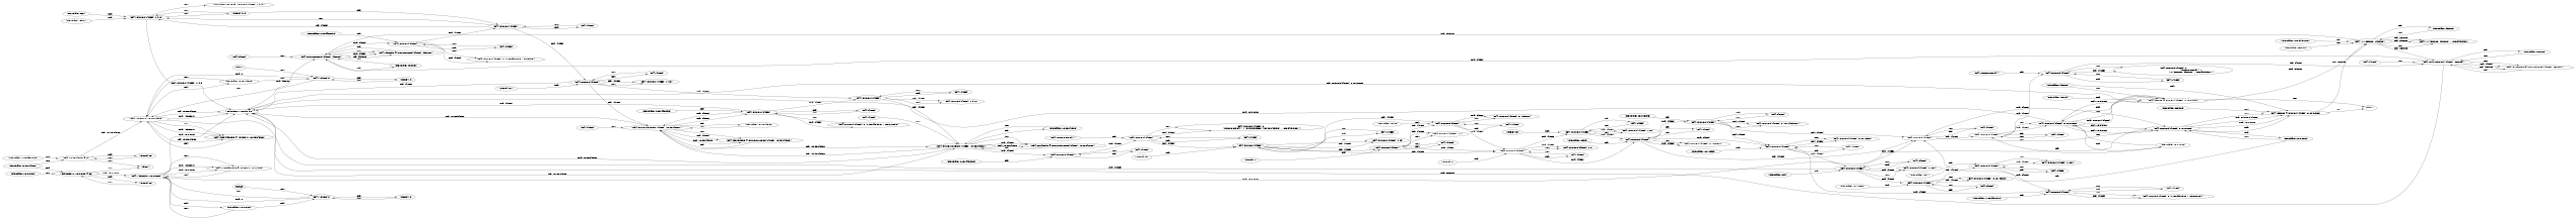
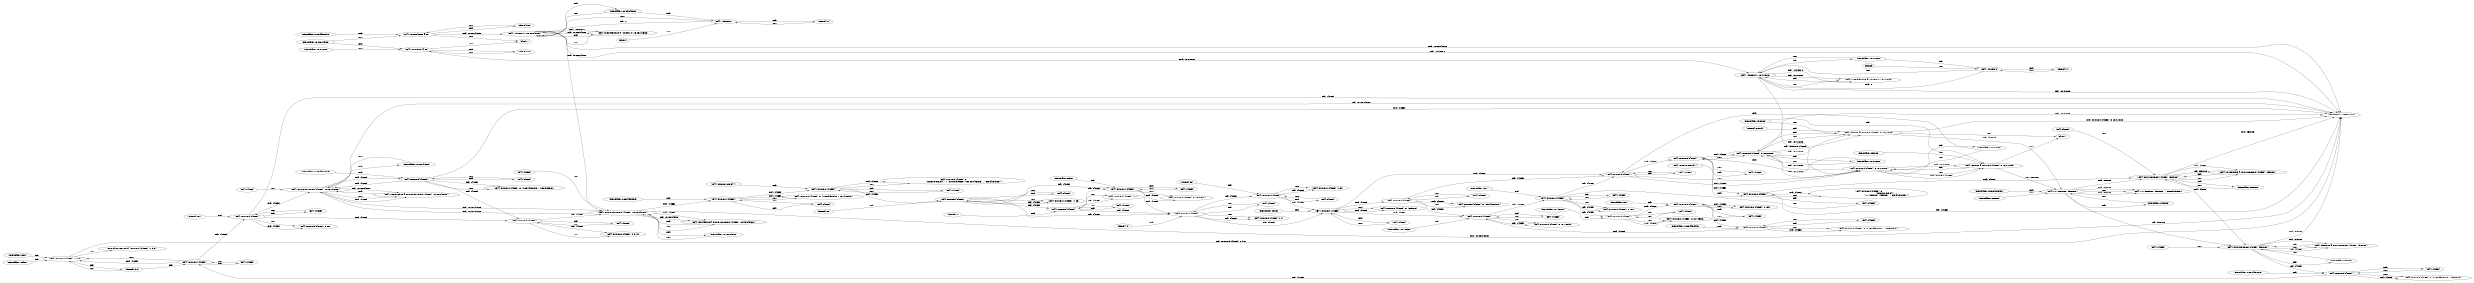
  digraph {
    fontname="DejaVu Sans Mono"
    rankdir=LR
    node [fontname="DejaVu Sans Mono"]
    edge [fontname="DejaVu Sans Mono"]
    n1 [label="(Call,FUZ_rand(&lseed) & 0xF)"]
    n2 [label="(MethodReturn,static int)"]
    n3 [label="(ControlStructure,if (FUZ_rand(&lseed) & 0xF))"]
    n4 [label="(Literal,0xF)"]
    n5 [label="(Call,FUZ_rand(&lseed))"]
    n6 [label="(Call,FUZ_rand(&lseed))"]
    n7 [label="(Call,&lseed)"]
    n8 [label="(Call,FUZ_randomLength(&lseed, maxSampleLog))"]
    n9 [label="(Call,FUZ_rand(&lseed))"]
    n10 [label="(Call,&lseed)"]
    n11 [label="(Call,FUZ_rand(&lseed) & 127)"]
    n12 [label="(Call,FUZ_rand(&lseed))"]
    n13 [label="(Call,&lseed)"]
    n14 [label="(Call,FUZ_rand(&lseed) % (srcBufferSize - dictSize))"]
    n15 [label="(Call,FUZ_rLogLength(&lseed, dictLog))"]
    n16 [label="(Call,dictSize = FUZ_rLogLength(&lseed, dictLog))"]
    n17 [label="(Identifier,dictLog)"]
    n18 [label="(Call,FUZ_rLogLength(&lseed, testLog))"]
    n19 [label="(Identifier,testLog)"]
    n20 [label="(Call,maxTestSize = FUZ_rLogLength(&lseed, testLog))"]
    n21 [label="(Call,FUZ_rand(&lseed))"]
    n22 [label="(Call,FUZ_rand(&lseed) %\n                                (ZSTD_maxCLevel() -\n                                 (MAX(testLog, dictLog) / cLevelLimiter)))"]
    n23 [label="(Call,&lseed)"]
    n24 [label="(Call,FUZ_rand(&lseed))"]
    n25 [label="(Call,FUZ_rand(&lseed) % maxSrcLog)"]
    n26 [label="(Call,&lseed)"]
    n27 [label="(Call,FUZ_rand(&lseed) % maxSrcLog)"]
    n28 [label="(Call,dictLog = FUZ_rand(&lseed) % maxSrcLog)"]
    n29 [label="(Identifier,maxSrcLog)"]
    n30 [label="(Call,FUZ_rand(&lseed))"]
    n31 [label="(Call,&lseed)"]
    n32 [label="(Call,testLog = FUZ_rand(&lseed) % maxSrcLog)"]
    n33 [label="(Identifier,maxSrcLog)"]
    n34 [label="(Call,FUZ_rand(&lseed))"]
    n35 [label="(Call,FUZ_rand(&lseed))"]
    n36 [label="(Call,&lseed)"]
    n37 [label="(Call,FUZ_rand(&lseed) % (sampleSize-2))"]
    n38 [label="(Call,FUZ_rand(&lseed))"]
    n39 [label="(Call,&lseed)"]
    n40 [label="(Call,FUZ_rand(&lseed) % maxNbBits)"]
    n41 [label="(Call,FUZ_rand(&lseed))"]
    n42 [label="(Call,FUZ_rand(&lseed) % (cSize-2))"]
    n43 [label="(Call,&lseed)"]
    n44 [label="(Call,FUZ_rand(&lseed))"]
    n45 [label="(Call,&lseed)"]
    n46 [label="(Call,FUZ_rand(&lseed) & 31)"]
    n47 [label="(Call,FUZ_rand(&lseed))"]
    n48 [label="(Call,&lseed)"]
    n49 [label="(Call,FUZ_rand(&lseed) & 1)"]
    n50 [label="(Call,FUZ_rand(&lseed))"]
    n51 [label="(Call,&lseed)"]
    n52 [label="(Call,FUZ_rand(&lseed) % (cSize-2))"]
    n53 [label="(Call,FUZ_rand(&lseed))"]
    n54 [label="(Call,&lseed)"]
    n55 [label="(Call,FUZ_rand(&lseed) & 7)"]
    n56 [label="(Call,FUZ_rand(&lseed))"]
    n57 [label="(Call,FUZ_rand(&lseed) & 15)"]
    n58 [label="(Call,&lseed)"]
    n59 [label="(Call,FUZ_rand(&lseed))"]
    n60 [label="(Call,FUZ_rand(&lseed) %\n                     (ZSTD_maxCLevel() - (FUZ_highbit32((U32)sampleSize) / cLevelLimiter)))"]
    n61 [label="(Call,&lseed)"]
    n62 [label="(Call,FUZ_rand(&lseed))"]
    n63 [label="(Call,&lseed)"]
+   n64 [label="(Call,FUZ_rand(&lseed) % (srcBufferSize - sampleSize))"]
    n65 [label="(Call,FUZ_randomLength(&lseed, maxSampleLog))"]
    n66 [label="(Identifier,maxSampleLog)"]
    n67 [label="(Call,sampleSize = FUZ_randomLength(&lseed, maxSampleLog))"]
    n68 [label="(Call,FUZ_rand(&lseed))"]
    n69 [label="(Call,segmentSize = FUZ_randomLength(&lseed, maxSampleLog))"]
    n70 [label="(Identifier,maxSampleLog)"]
    n71 [label="(Call,FUZ_rand(&lseed) & 0x7F)"]
    n72 [label="(Call,&lseed)"]
    n73 [label="(Call,FUZ_rand(&lseed) % (srcBufferSize - segmentSize))"]
    n74 [label="(Call,&lseed)"]
    n75 [label="(Call,(size_t)1<<maxSampleLog)"]
    n76 [label="(Identifier,maxSampleLog)"]
    n77 [label="(Call,dstBufferSize = (size_t)1<<maxSampleLog)"]
    n78 [label="(Call,(size_t)1)"]
    n79 [label="(Literal,1)"]
    n80 [label="(Call,maxSampleLog = 22)"]
    n81 [label="(Literal,22)"]
    n82 [label="(Block,)"]
    n83 [label="(Call,FUZ_rand(&lseed))"]
    n84 [label="(Call,&lseed)"]
    n85 [label="(Call,FUZ_rand(&lseed) & mask)"]
    n86 [label="(Call,FUZ_rand(&lseed))"]
    n87 [label="(Call,&lseed)"]
    n88 [label="(Call,FUZ_rand(&lseed) % maxNbBits)"]
    n89 [label="(Call,FUZ_rand(&lseed))"]
    n90 [label="(Call,&lseed)"]
    n91 [label="(Call,FUZ_rand(&lseed) % (srcBufferSize - noiseLength))"]
    n92 [label="(Call,&lseed)"]
    n93 [label="(Call,FUZ_rand(&lseed) & mask)"]
    n94 [label="(Call,MAX(testLog, dictLog))"]
    n95 [label="(Call,MAX(testLog, dictLog) / cLevelLimiter)"]
    n96 [label="(Identifier,dictLog)"]
    n97 [label="(Block,)"]
    n98 [label="(Call,(size_t)1<<maxSrcLog)"]
    n99 [label="(Call,srcBufferSize = (size_t)1<<maxSrcLog)"]
    n100 [label="(Identifier,maxSrcLog)"]
    n101 [label="(Call,(size_t)1)"]
    n102 [label="(Literal,1)"]
-   n103 [label="(MethodReturn,maxSrcLog = 23)"]
+   n103 [label="(Call,maxSrcLog = 23)"]
    n104 [label="(Literal,23)"]
    n105 [label="(Identifier,srcBufferSize)"]
    n106 [label="(Identifier,maxSampleLog)"]
    n107 [label="(Call,&lseed)"]
    n108 [label="(Literal,1)"]
-   n109 [label="(Identifier,cLevel)"]
+   n109 [label="(Literal,cLevel)"]
    n110 [label="(Call,&lseed)"]
    n111 [label="(Call,ZSTD_maxCLevel())"]
    n112 [label="(Literal,15)"]
    n113 [label="(Literal,7)"]
    n114 [label="(Identifier,dictLog)"]
    n115 [label="(Identifier,maxNbBits)"]
    n116 [label="(Identifier,srcBufferSize)"]
    n117 [label="(Call,&lseed)"]
    n118 [label="(Identifier,srcBufferSize)"]
    n119 [label="(Identifier,cLevelLimiter)"]
    n120 [label="(Identifier,cPar)"]
    n121 [label="(Literal,127)"]
    n122 [label="(Identifier,srcBufferSize)"]
    n123 [label="(Literal,31)"]
    n124 [label="(Identifier,maxSrcLog)"]
    n125 [label="(Identifier,mask)"]
    n126 [label="(Call,ZSTD_maxCLevel())"]
    n127 [label="(Identifier,mask)"]
    n128 [label="(Call,&lseed)"]
    n129 [label="(Identifier,srcBufferSize)"]
    n130 [label="(Identifier,testLog)"]
    n131 [label="(Identifier,testLog)"]
    n132 [label="(Identifier,maxNbBits)"]
    n133 [label="(Identifier,refCtx)"]
    n134 [label="(Identifier,cSize)"]
    n135 [label="(Identifier,cSize)"]
-   n136 [label="(Identifier,sampleSize)"]
    1000177
    1000169
    n1 -> n2 [label="DDG: FUZ_rand(&lseed) & 0xF"]
    n1 -> n3 [label="AST: "]
    n1 -> n4 [label="CFG: "]
    n4 -> n1 [label="AST: "]
    n4 -> n5 [label="CFG: "]
    n5 -> n1 [label="AST: "]
    n5 -> n1 [label="DDG: &lseed"]
    n5 -> n6 [label="DDG: &lseed"]
    n5 -> n7 [label="CFG: "]
    n6 -> n2 [label="DDG: &lseed"]
    n6 -> n8 [label="DDG: &lseed"]
    n6 -> n9 [label="DDG: &lseed"]
    n6 -> n10 [label="CFG: "]
    n6 -> n11 [label="AST: "]
    n6 -> n11 [label="DDG: &lseed"]
    n7 -> n5 [label="AST: "]
    n8 -> n2 [label="DDG: maxSampleLog"]
    n8 -> n65 [label="DDG: maxSampleLog"]
    n8 -> n68 [label="DDG: &lseed"]
    n8 -> n69 [label="AST: "]
    n8 -> n69 [label="DDG: &lseed"]
    n8 -> n69 [label="DDG: maxSampleLog"]
    n8 -> n70 [label="CFG: "]
    n9 -> n65 [label="DDG: &lseed"]
    n9 -> n71 [label="AST: "]
    n9 -> n71 [label="DDG: &lseed"]
    n9 -> n72 [label="CFG: "]
    n10 -> n6 [label="AST: "]
    n12 -> n5 [label="DDG: &lseed"]
    n12 -> n13 [label="CFG: "]
    n12 -> n14 [label="AST: "]
    n12 -> n14 [label="DDG: &lseed"]
    n13 -> n12 [label="AST: "]
-   n2 -> n15 [label="DDG: dictLog"]
+   n15 -> n2 [label="DDG: dictLog"]
    n15 -> n12 [label="DDG: &lseed"]
    n15 -> n16 [label="AST: "]
    n15 -> n16 [label="DDG: &lseed"]
    n15 -> n16 [label="DDG: dictLog"]
    n15 -> n17 [label="CFG: "]
    n16 -> n15 [label="CFG: "]
    n17 -> n15 [label="AST: "]
    n18 -> n2 [label="DDG: testLog"]
    n18 -> n15 [label="DDG: &lseed"]
    n18 -> n19 [label="CFG: "]
    n18 -> n20 [label="AST: "]
    n18 -> n20 [label="DDG: &lseed"]
    n18 -> n20 [label="DDG: testLog"]
    n19 -> n18 [label="AST: "]
    n20 -> n18 [label="CFG: "]
    n21 -> n18 [label="DDG: &lseed"]
    n21 -> n22 [label="AST: "]
    n21 -> n22 [label="DDG: &lseed"]
    n21 -> n23 [label="CFG: "]
    n23 -> n21 [label="AST: "]
    n24 -> n21 [label="DDG: &lseed"]
    n24 -> n25 [label="AST: "]
    n24 -> n25 [label="DDG: &lseed"]
    n24 -> n26 [label="CFG: "]
    n25 -> n2 [label="DDG: maxSrcLog"]
    n25 -> n27 [label="DDG: maxSrcLog"]
    n25 -> n28 [label="AST: "]
    n25 -> n28 [label="DDG: FUZ_rand(&lseed)"]
    n25 -> n28 [label="DDG: maxSrcLog"]
    n25 -> n29 [label="CFG: "]
    n26 -> n24 [label="AST: "]
    n27 -> n25 [label="DDG: maxSrcLog"]
    n27 -> n32 [label="AST: "]
    n27 -> n32 [label="DDG: FUZ_rand(&lseed)"]
    n27 -> n32 [label="DDG: maxSrcLog"]
    n27 -> n33 [label="CFG: "]
    n28 -> n2 [label="DDG: FUZ_rand(&lseed) % maxSrcLog"]
    n28 -> n25 [label="CFG: "]
    n28 -> n94 [label="DDG: dictLog"]
    n28 -> n97 [label="AST: "]
    n29 -> n24 [label="CFG: "]
    n29 -> n25 [label="AST: "]
    n30 -> n24 [label="DDG: &lseed"]
    n30 -> n27 [label="AST: "]
    n30 -> n27 [label="DDG: &lseed"]
    n30 -> n31 [label="CFG: "]
    n31 -> n30 [label="AST: "]
    n32 -> n27 [label="CFG: "]
    n32 -> n94 [label="AST: testLog"]
    n32 -> n97 [label="AST: "]
    n33 -> n27 [label="AST: "]
    n33 -> n30 [label="CFG: "]
    n34 -> n30 [label="DDG: &lseed"]
    n34 -> n35 [label="DDG: &lseed"]
    n34 -> n36 [label="CFG: "]
    n34 -> n37 [label="AST: "]
    n34 -> n37 [label="DDG: &lseed"]
    n35 -> n38 [label="DDG: &lseed"]
    n35 -> n39 [label="CFG: "]
    n35 -> n40 [label="AST: "]
    n35 -> n40 [label="DDG: &lseed"]
    n36 -> n34 [label="AST: "]
    n38 -> n2 [label="DDG: &lseed"]
    n38 -> n30 [label="DDG: &lseed"]
    n38 -> n83 [label="DDG: &lseed"]
    n38 -> n84 [label="CFG: "]
    n38 -> n85 [label="AST: "]
    n38 -> n85 [label="DDG: &lseed"]
    n39 -> n35 [label="AST: "]
    n41 -> n30 [label="DDG: &lseed"]
    n41 -> n34 [label="DDG: &lseed"]
    n41 -> n35 [label="DDG: &lseed"]
    n41 -> n42 [label="AST: "]
    n41 -> n42 [label="DDG: &lseed"]
    n41 -> n43 [label="CFG: "]
    n43 -> n41 [label="AST: "]
    n44 -> n41 [label="DDG: &lseed"]
    n44 -> n45 [label="CFG: "]
    n44 -> n46 [label="AST: "]
    n44 -> n46 [label="DDG: &lseed"]
    n45 -> n44 [label="AST: "]
    n47 -> n41 [label="DDG: &lseed"]
    n47 -> n44 [label="DDG: &lseed"]
    n47 -> n48 [label="CFG: "]
    n47 -> n49 [label="AST: "]
    n47 -> n49 [label="DDG: &lseed"]
    n48 -> n47 [label="AST: "]
    n50 -> n47 [label="DDG: &lseed"]
    n50 -> n51 [label="CFG: "]
    n50 -> n52 [label="AST: "]
    n50 -> n52 [label="DDG: &lseed"]
    n51 -> n50 [label="AST: "]
    n53 -> n47 [label="DDG: &lseed"]
    n53 -> n50 [label="DDG: &lseed"]
    n53 -> n54 [label="CFG: "]
    n53 -> n55 [label="AST: "]
    n53 -> n55 [label="DDG: &lseed"]
    n54 -> n53 [label="AST: "]
    n56 -> n47 [label="DDG: &lseed"]
    n56 -> n50 [label="DDG: &lseed"]
    n56 -> n53 [label="DDG: &lseed"]
    n56 -> n57 [label="AST: "]
    n56 -> n57 [label="DDG: &lseed"]
    n56 -> n58 [label="CFG: "]
    n58 -> n56 [label="AST: "]
    n59 -> n56 [label="DDG: &lseed"]
    n59 -> n60 [label="AST: "]
    n59 -> n60 [label="DDG: &lseed"]
    n59 -> n61 [label="CFG: "]
    n61 -> n59 [label="AST: "]
    n62 -> n59 [label="DDG: &lseed"]
    n62 -> n63 [label="CFG: "]
+   n62 -> n64 [label="AST: "]
+   n62 -> n64 [label="DDG: &lseed"]
    n63 -> n62 [label="AST: "]
    n65 -> n2 [label="DDG: maxSampleLog"]
    n65 -> n8 [label="DDG: maxSampleLog"]
    n65 -> n62 [label="DDG: &lseed"]
    n65 -> n66 [label="CFG: "]
    n65 -> n67 [label="AST: "]
    n65 -> n67 [label="DDG: &lseed"]
    n65 -> n67 [label="DDG: maxSampleLog"]
    n66 -> n65 [label="AST: "]
    n67 -> n65 [label="CFG: "]
    n68 -> n2 [label="DDG: &lseed"]
    n68 -> n8 [label="DDG: &lseed"]
    n68 -> n9 [label="DDG: &lseed"]
    n68 -> n73 [label="AST: "]
    n68 -> n73 [label="DDG: &lseed"]
    n68 -> n74 [label="CFG: "]
    n69 -> n8 [label="CFG: "]
    n70 -> n8 [label="AST: "]
    n72 -> n9 [label="AST: "]
    n74 -> n68 [label="AST: "]
    n75 -> n2 [label="DDG: maxSampleLog"]
    n75 -> n2 [label="DDG: (size_t)1"]
    n75 -> n65 [label="DDG: maxSampleLog"]
    n75 -> n76 [label="CFG: "]
    n75 -> n77 [label="AST: "]
    n75 -> n77 [label="DDG: (size_t)1"]
    n75 -> n77 [label="DDG: maxSampleLog"]
    n76 -> n75 [label="AST: "]
    n76 -> n78 [label="CFG: "]
    n77 -> n75 [label="CFG: "]
    n78 -> n75 [label="AST: "]
    n78 -> n75 [label="DDG: 1"]
    n78 -> n79 [label="CFG: "]
    n79 -> n78 [label="AST: "]
    n80 -> n75 [label="DDG: maxSampleLog"]
    n80 -> n81 [label="CFG: "]
    n80 -> n82 [label="AST: "]
    n81 -> n80 [label="AST: "]
    n83 -> n86 [label="DDG: &lseed"]
    n83 -> n87 [label="CFG: "]
    n83 -> n88 [label="AST: "]
    n83 -> n88 [label="DDG: &lseed"]
    n84 -> n38 [label="AST: "]
    n86 -> n89 [label="DDG: &lseed"]
    n86 -> n92 [label="CFG: "]
    n86 -> n93 [label="AST: "]
    n86 -> n93 [label="DDG: &lseed"]
    n87 -> n83 [label="AST: "]
    n89 -> n35 [label="DDG: &lseed"]
    n89 -> n90 [label="CFG: "]
    n89 -> n91 [label="AST: "]
    n89 -> n91 [label="DDG: &lseed"]
    n90 -> n89 [label="AST: "]
    n92 -> n86 [label="AST: "]
    n94 -> n15 [label="DDG: dictLog"]
    n94 -> n18 [label="DDG: testLog"]
    n94 -> n95 [label="AST: "]
    n94 -> n95 [label="DDG: testLog"]
    n94 -> n95 [label="DDG: dictLog"]
    n94 -> n96 [label="CFG: "]
    n96 -> n94 [label="AST: "]
    n98 -> n2 [label="DDG: maxSrcLog"]
    n98 -> n27 [label="DDG: maxSrcLog"]
    n98 -> n99 [label="AST: "]
    n98 -> n99 [label="DDG: (size_t)1"]
    n98 -> n99 [label="DDG: maxSrcLog"]
    n98 -> n100 [label="CFG: "]
    n99 -> n98 [label="CFG: "]
    n100 -> n98 [label="AST: "]
    n100 -> n101 [label="CFG: "]
    n101 -> n98 [label="AST: "]
    n101 -> n98 [label="DDG: 1"]
    n101 -> n102 [label="CFG: "]
    n102 -> n101 [label="AST: "]
    n103 -> n82 [label="AST: "]
    n103 -> n98 [label="DDG: maxSrcLog"]
    n103 -> n104 [label="CFG: "]
    n104 -> n103 [label="AST: "]
    n105 -> n68 [label="CFG: "]
    n106 -> n80 [label="AST: "]
    n106 -> n103 [label="CFG: "]
    n107 -> n18 [label="AST: "]
    n108 -> n47 [label="CFG: "]
    n109 -> n28 [label="CFG: "]
    n110 -> n8 [label="AST: "]
    n111 -> n59 [label="CFG: "]
    n112 -> n56 [label="CFG: "]
    n113 -> n53 [label="CFG: "]
    n114 -> n28 [label="AST: "]
    n114 -> n32 [label="CFG: "]
    n115 -> n83 [label="CFG: "]
    n116 -> n89 [label="CFG: "]
    n117 -> n15 [label="AST: "]
    n118 -> n62 [label="CFG: "]
    n119 -> n94 [label="CFG: "]
    n120 -> n1 [label="CFG: "]
    n121 -> n6 [label="CFG: "]
    n122 -> n12 [label="CFG: "]
    n123 -> n44 [label="CFG: "]
    n124 -> n103 [label="AST: "]
    n125 -> n38 [label="CFG: "]
    n126 -> n21 [label="CFG: "]
    n127 -> n86 [label="CFG: "]
    n128 -> n65 [label="AST: "]
    n129 -> n80 [label="CFG: "]
    n130 -> n94 [label="AST: "]
    n131 -> n32 [label="AST: "]
    n132 -> n35 [label="CFG: "]
    n133 -> n1 [label="CFG: "]
    n134 -> n41 [label="CFG: "]
    n135 -> n50 [label="CFG: "]
-   n136 -> n34 [label="CFG: "]
    1000177 -> n78 [label="AST: "]
    1000169 -> n101 [label="AST: "]
  }
